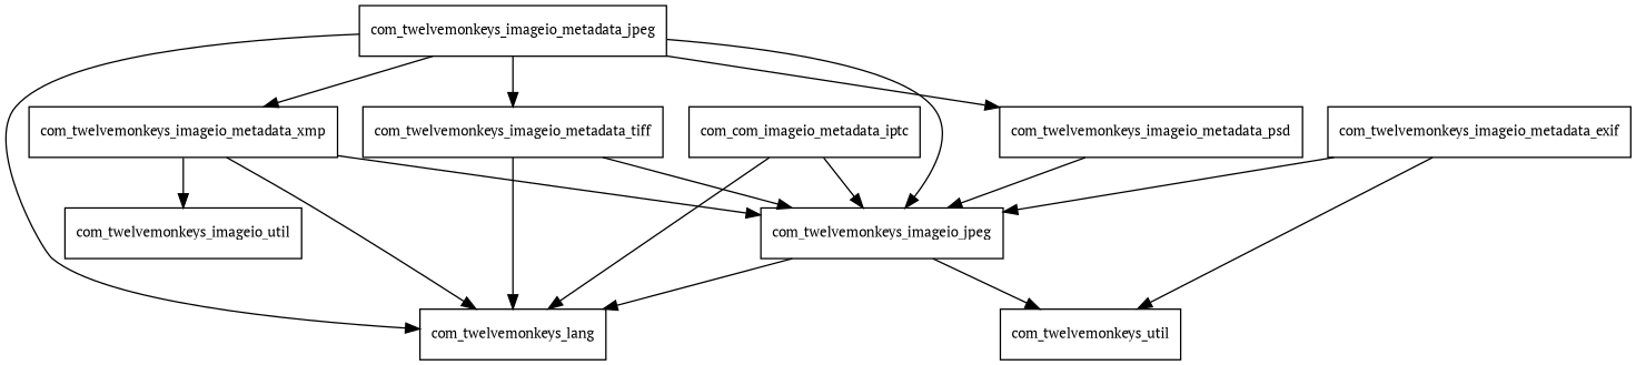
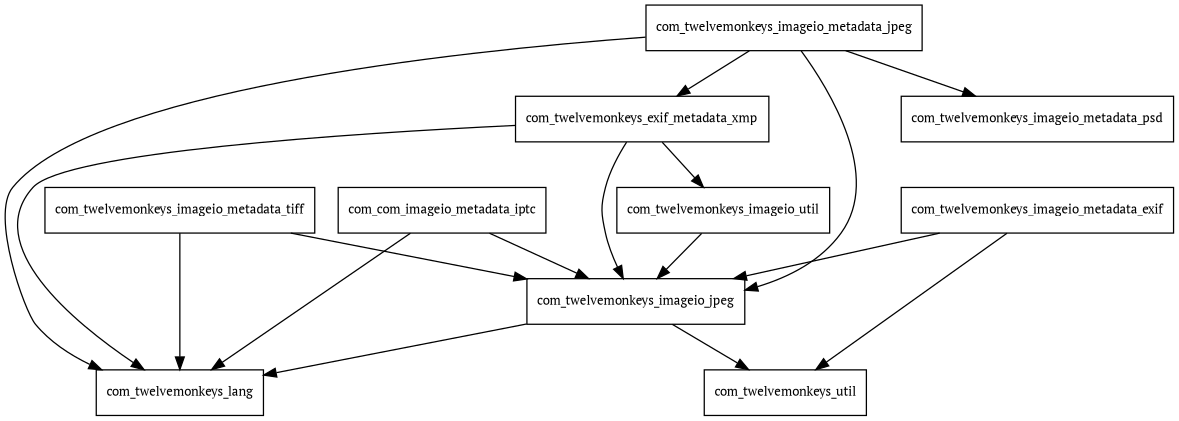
  digraph {
    fontname="PT Serif"
    node [fontname="PT Serif" fontsize=10.0 shape=box]
    edge [fontname="PT Serif"]
    n1 [label=com_twelvemonkeys_imageio_jpeg]
    com_twelvemonkeys_lang
    com_twelvemonkeys_util
    com_twelvemonkeys_imageio_metadata_exif
    com_twelvemonkeys_imageio_metadata_tiff
    n6 [label=com_com_imageio_metadata_iptc]
    com_twelvemonkeys_imageio_metadata_jpeg
    com_twelvemonkeys_imageio_metadata_psd
-   com_twelvemonkeys_imageio_metadata_xmp
+   com_twelvemonkeys_imageio_metadata_xmp [label=com_twelvemonkeys_exif_metadata_xmp]
    com_twelvemonkeys_imageio_util
    n1 -> com_twelvemonkeys_lang
    n1 -> com_twelvemonkeys_util
    com_twelvemonkeys_imageio_metadata_exif -> n1
    com_twelvemonkeys_imageio_metadata_exif -> com_twelvemonkeys_util
    com_twelvemonkeys_imageio_metadata_tiff -> n1
    com_twelvemonkeys_imageio_metadata_tiff -> com_twelvemonkeys_lang
    n6 -> n1
    n6 -> com_twelvemonkeys_lang
    com_twelvemonkeys_imageio_metadata_jpeg -> n1
    com_twelvemonkeys_imageio_metadata_jpeg -> com_twelvemonkeys_lang
-   com_twelvemonkeys_imageio_metadata_jpeg -> com_twelvemonkeys_imageio_metadata_tiff
    com_twelvemonkeys_imageio_metadata_jpeg -> com_twelvemonkeys_imageio_metadata_psd
    com_twelvemonkeys_imageio_metadata_jpeg -> com_twelvemonkeys_imageio_metadata_xmp
-   com_twelvemonkeys_imageio_metadata_psd -> n1
+   com_twelvemonkeys_imageio_util -> n1
    com_twelvemonkeys_imageio_metadata_xmp -> n1
    com_twelvemonkeys_imageio_metadata_xmp -> com_twelvemonkeys_lang
    com_twelvemonkeys_imageio_metadata_xmp -> com_twelvemonkeys_imageio_util
  }
